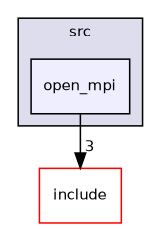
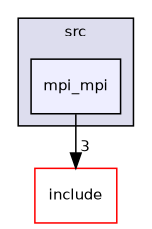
  digraph {
    compound=true
    node [fontname=Helvetica fontsize=10 shape=box style=filled]
-   n1 [fillcolor="#eeeeff" label=open_mpi pencolor=black]
+   n1 [fillcolor="#eeeeff" label=mpi_mpi pencolor=black]
    n2 [color=red fillcolor=white label=include]
    subgraph cluster_1 {
      bgcolor="#ddddee"
      fontname=Helvetica
      fontsize=10
      label=src
      pencolor=black
      n1
    }
    n1 -> n2 [headlabel=3 labeldistance=1.5 labelfontname=Helvetica labelfontsize=10]
  }
